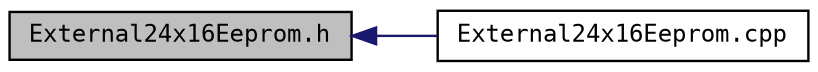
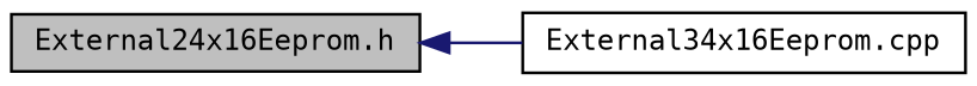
  digraph {
    rankdir=LR
    fontname="DejaVu Sans Mono"
    node [color=black fontname="DejaVu Sans Mono" fontsize=10 shape=record style=filled]
    n1 [fillcolor=grey75 fontcolor=black height=0.2 label="External24x16Eeprom.h" width=0.4]
-   n2 [fillcolor=white height=0.2 label="External24x16Eeprom.cpp" width=0.4]
+   n2 [fillcolor=white height=0.2 label="External34x16Eeprom.cpp" width=0.4]
    n1 -> n2 [color=midnightblue dir=back fontname="DejaVu Sans Mono" fontsize=10 labelfontname=Helvetica labelfontsize=10 style=solid]
  }
